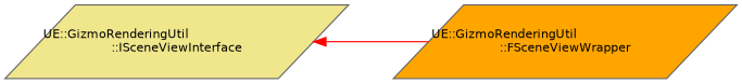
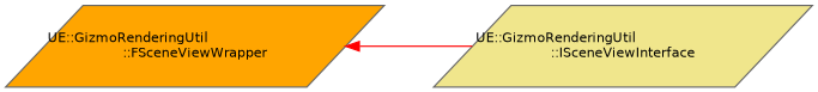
  digraph {
    rankdir=LR
    node [color=grey40 fontname=Helvetica fontsize=10 shape=parallelogram style=filled]
    n1 [fillcolor=khaki height=0.2 label="UE::GizmoRenderingUtil\l::ISceneViewInterface" width=0.4]
    n2 [fillcolor=orange height=0.2 label="UE::GizmoRenderingUtil\l::FSceneViewWrapper" width=0.4]
-   n1 -> n2 [color=red dir=back fontname=Helvetica fontsize=10 labelfontname=Helvetica labelfontsize=10 style=solid]
+   n2 -> n1 [color=red dir=back fontname=Helvetica fontsize=10 labelfontname=Helvetica labelfontsize=10 style=solid]
  }
